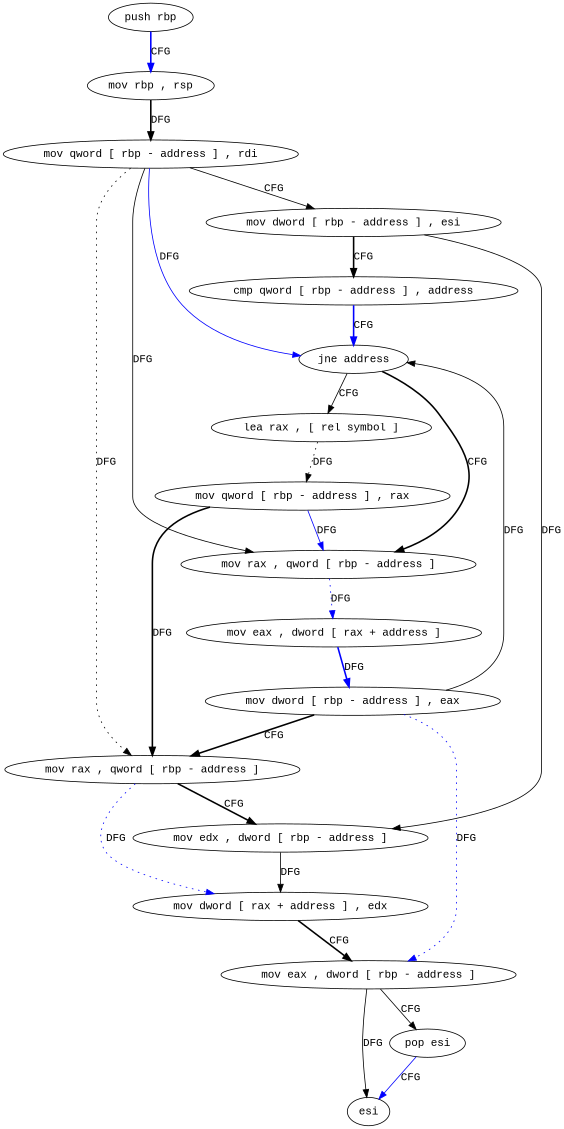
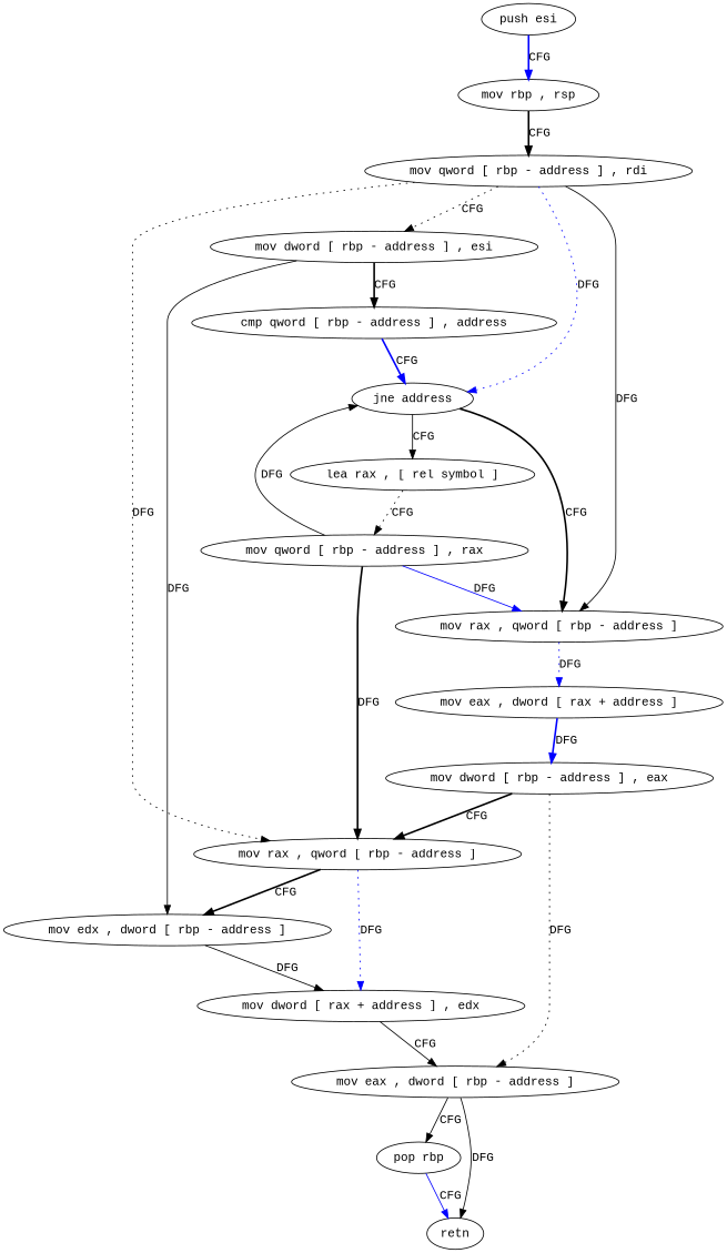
  digraph {
    fontname="Liberation Mono"
    node [fontname="Liberation Mono"]
    edge [color=black fontname="Liberation Mono" style=solid]
-   n1 [label="push rbp"]
+   n1 [label="push esi"]
    n2 [label="mov rbp , rsp"]
    n3 [label="mov qword [ rbp - address ] , rdi"]
    n4 [label="mov dword [ rbp - address ] , esi"]
    n5 [label="jne address"]
    n6 [label="mov rax , qword [ rbp - address ]"]
    n7 [label="mov rax , qword [ rbp - address ]"]
    n8 [label="cmp qword [ rbp - address ] , address"]
    n9 [label="mov edx , dword [ rbp - address ]"]
    n10 [label="lea rax , [ rel symbol ]"]
    n11 [label="mov eax , dword [ rax + address ]"]
    n12 [label="mov dword [ rax + address ] , edx"]
    n13 [label="mov qword [ rbp - address ] , rax"]
    n14 [label="mov dword [ rbp - address ] , eax"]
    n15 [label="mov eax , dword [ rbp - address ]"]
-   n16 [label="pop esi"]
-   n17 [label=esi]
+   n16 [label="pop rbp"]
+   n17 [label=retn]
    n1 -> n2 [color=blue label=CFG style=bold]
-   n2 -> n3 [label=DFG style=bold]
-   n3 -> n4 [label=CFG]
-   n3 -> n5 [color=blue label=DFG]
+   n2 -> n3 [label=CFG style=bold]
+   n3 -> n4 [label=CFG style=dotted]
+   n3 -> n5 [color=blue label=DFG style=dotted]
    n3 -> n6 [label=DFG]
    n3 -> n7 [label=DFG style=dotted]
    n4 -> n8 [label=CFG style=bold]
    n4 -> n9 [label=DFG]
    n5 -> n6 [label=CFG style=bold]
    n5 -> n10 [label=CFG]
    n6 -> n11 [color=blue label=DFG style=dotted]
    n7 -> n9 [label=CFG style=bold]
    n7 -> n12 [color=blue label=DFG style=dotted]
    n8 -> n5 [color=blue label=CFG style=bold]
    n9 -> n12 [label=DFG]
-   n10 -> n13 [label=DFG style=dotted]
+   n10 -> n13 [label=CFG style=dotted]
    n11 -> n14 [color=blue label=DFG style=bold]
-   n12 -> n15 [label=CFG style=bold]
-   n14 -> n5 [label=DFG]
+   n12 -> n15 [label=CFG]
+   n13 -> n5 [label=DFG]
    n13 -> n6 [color=blue label=DFG]
    n13 -> n7 [label=DFG style=bold]
    n14 -> n7 [label=CFG style=bold]
-   n14 -> n15 [color=blue label=DFG style=dotted]
+   n14 -> n15 [label=DFG style=dotted]
    n15 -> n16 [label=CFG]
    n15 -> n17 [label=DFG]
    n16 -> n17 [color=blue label=CFG]
  }
